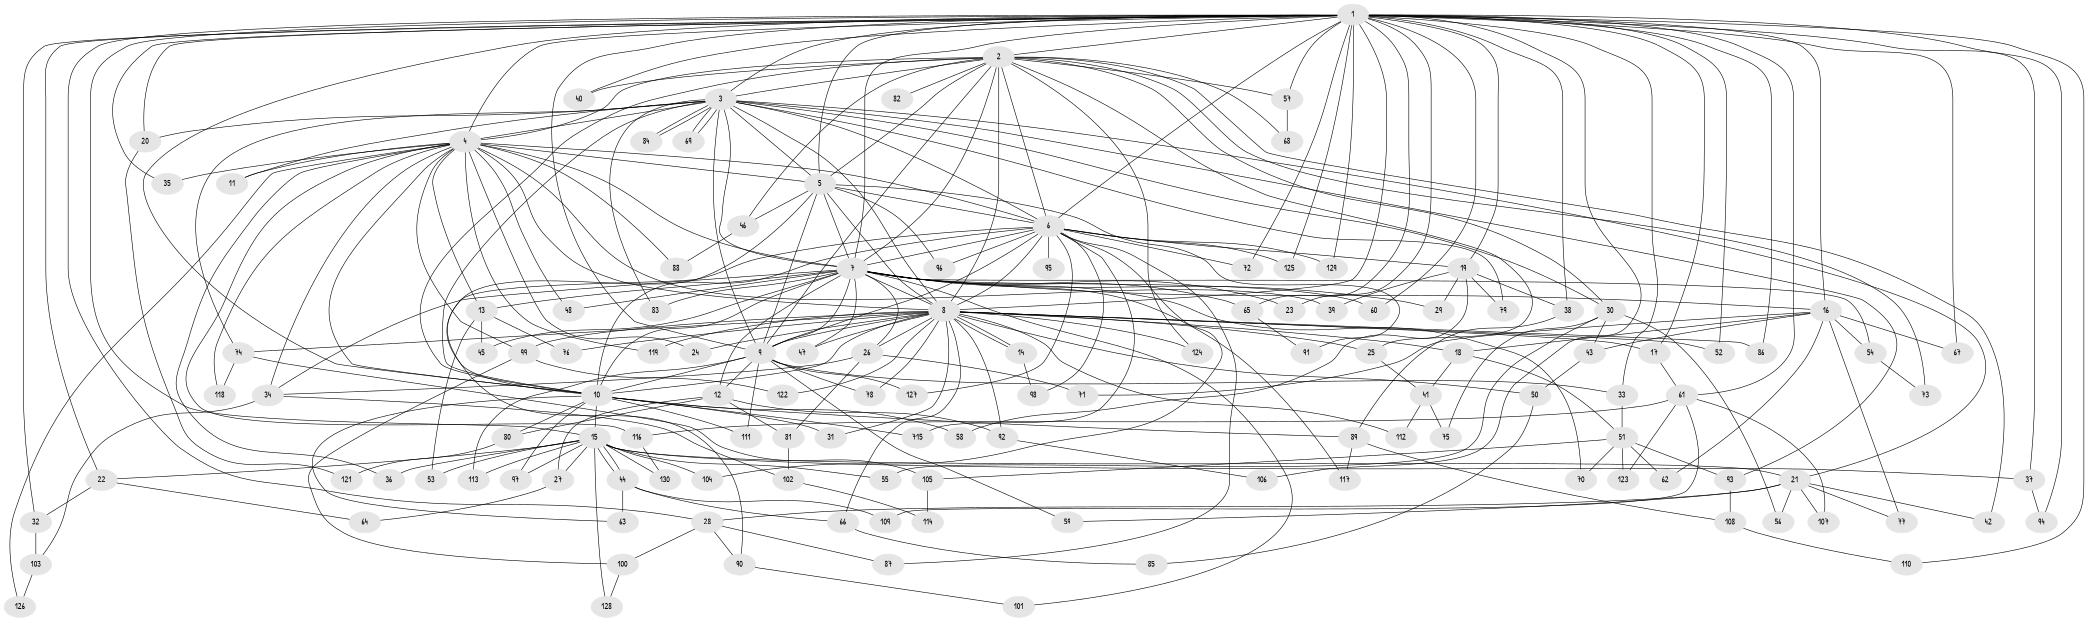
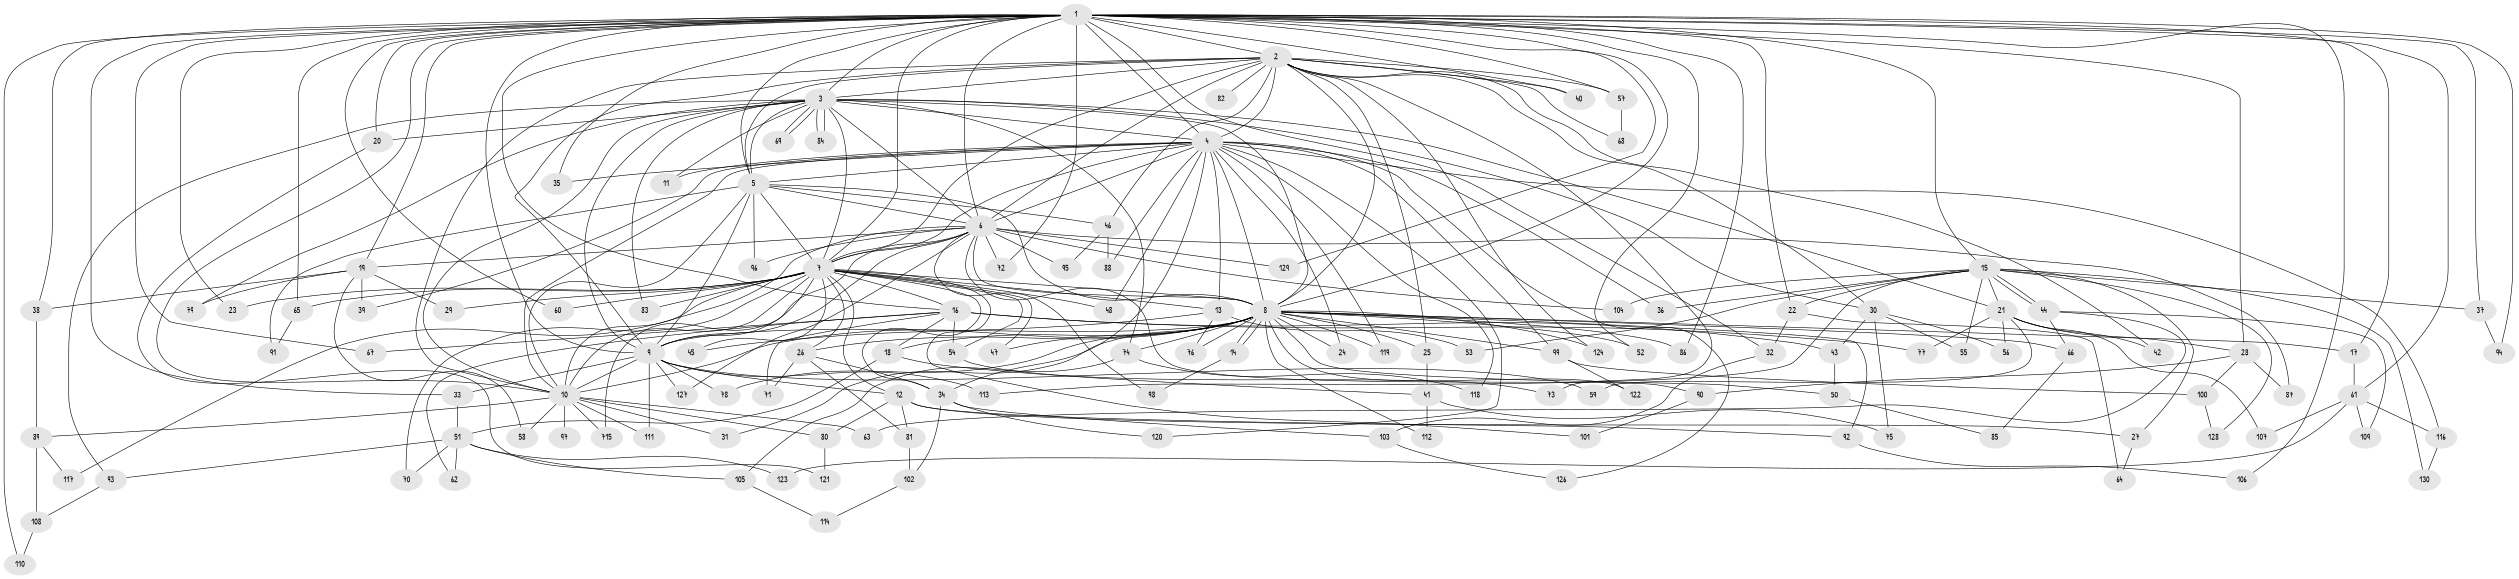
  graph {
    fontname="Patrick Hand"
    node [color=gray90 fontname="Patrick Hand" style=filled]
    edge [fontname="Patrick Hand"]
    1
    2
    3
    4
    5
    6
    7
    8
    9
    10
    15
    16
    17
    19
    20
    22
    23
    28
    32
    33
    35
    37
    38
    40
    52
    57
    60
    61
    65
    67
    72
    86
    94
    106
    110
-   125
    129
    25
    30
    42
    46
    68
    73
    82
    124
    11
    21
    69
    74
    79
    83
    84
    93
    13
    24
    36
    39
    48
    88
    99
    116
    118
    119
+   120
    126
    34
    91
    96
    87
    90
    95
    98
    104
    n74 [label=715]
    127
    12
    26
    29
    45
    47
    54
    70
    101
    117
    14
    18
    31
    50
    66
    76
    78
    92
    112
    122
    59
    111
    113
    58
    63
    80
    89
    97
    27
    53
    44
    55
    128
    130
    43
    62
    71
    77
    121
    64
    100
    103
    51
    107
    109
    123
    41
    56
    75
    105
    108
    81
    102
    85
    114
    1 -- 2
    1 -- 3
    1 -- 4
    1 -- 5
    1 -- 6
    1 -- 7
    1 -- 8
    1 -- 9
    1 -- 10
    1 -- 15
    1 -- 16
    1 -- 17
    1 -- 19
    1 -- 20
    1 -- 22
    1 -- 23
    1 -- 28
    1 -- 32
    1 -- 33
    1 -- 35
    1 -- 37
    1 -- 38
    1 -- 40
    1 -- 52
    1 -- 57
    1 -- 60
    1 -- 61
    1 -- 65
    1 -- 67
    1 -- 72
    1 -- 86
    1 -- 94
    1 -- 106
    1 -- 110
-   1 -- 125
    1 -- 129
    2 -- 3
    2 -- 4
    2 -- 5
    2 -- 6
    2 -- 7
    2 -- 8
    2 -- 9
    2 -- 10
    2 -- 40
    2 -- 57
    2 -- 25
    2 -- 30
    2 -- 42
    2 -- 46
    2 -- 68
    2 -- 73
    2 -- 82
    2 -- 124
    3 -- 4
    3 -- 5
    3 -- 6
    3 -- 7
    3 -- 8
    3 -- 9
    3 -- 10
    3 -- 20
    3 -- 30
    3 -- 11
    3 -- 21
    3 -- 69
    3 -- 69
    3 -- 74
    3 -- 79
    3 -- 83
    3 -- 84
    3 -- 84
    3 -- 93
    4 -- 5
    4 -- 6
    4 -- 7
    4 -- 8
    4 -- 10
    4 -- 35
    4 -- 11
    4 -- 13
    4 -- 24
    4 -- 36
    4 -- 39
    4 -- 48
    4 -- 88
    4 -- 99
    4 -- 116
    4 -- 118
    4 -- 119
+   4 -- 120
    4 -- 126
    4 -- 34
    5 -- 6
    5 -- 7
    5 -- 8
    5 -- 9
    5 -- 10
    5 -- 46
    5 -- 91
    5 -- 96
    6 -- 7
    6 -- 8
    6 -- 9
    6 -- 10
    6 -- 19
    6 -- 72
-   6 -- 125
    6 -- 129
    6 -- 96
    6 -- 87
    6 -- 90
    6 -- 95
    6 -- 98
    6 -- 104
    6 -- n74
    6 -- 127
    7 -- 8
    7 -- 9
    7 -- 10
    7 -- 16
    7 -- 23
    7 -- 60
    7 -- 65
    7 -- 83
    7 -- 13
    7 -- 48
    7 -- 34
    7 -- 12
    7 -- 26
    7 -- 29
    7 -- 45
    7 -- 47
    7 -- 54
    7 -- 70
    7 -- 101
    7 -- 117
    8 -- 9
    8 -- 10
    8 -- 17
    8 -- 52
    8 -- 86
    8 -- 25
    8 -- 124
    8 -- 74
    8 -- 24
    8 -- 99
    8 -- 119
    8 -- 26
    8 -- 47
    8 -- 14
    8 -- 14
    8 -- 18
    8 -- 31
    8 -- 50
    8 -- 66
    8 -- 76
    8 -- 78
    8 -- 92
    8 -- 112
    8 -- 122
    9 -- 10
    9 -- 33
    9 -- 127
    9 -- 12
    9 -- 78
    9 -- 59
    9 -- 111
    9 -- 113
-   10 -- 15
    10 -- n74
    10 -- 31
    10 -- 111
    10 -- 58
    10 -- 63
    10 -- 80
    10 -- 89
    10 -- 97
    15 -- 22
    15 -- 37
    15 -- 21
    15 -- 36
    15 -- 104
    15 -- 113
-   15 -- 97
    15 -- 27
    15 -- 53
    15 -- 44
    15 -- 44
    15 -- 55
    15 -- 128
    15 -- 130
    16 -- 67
    16 -- 54
    16 -- 18
    16 -- 43
    16 -- 62
    16 -- 71
    16 -- 77
    17 -- 61
    19 -- 38
    19 -- 79
    19 -- 39
    19 -- 29
    19 -- 58
    20 -- 121
    22 -- 32
    22 -- 64
    28 -- 87
    28 -- 90
    28 -- 100
    32 -- 103
    33 -- 51
    37 -- 94
    38 -- 89
    57 -- 68
    61 -- 116
    61 -- 107
    61 -- 109
    61 -- 123
    65 -- 91
    25 -- 41
    30 -- 55
    30 -- 43
    30 -- 56
    30 -- 75
    46 -- 88
+   46 -- 95
    21 -- 28
    21 -- 42
    21 -- 59
    21 -- 77
    21 -- 107
    21 -- 56
    74 -- 118
    74 -- 105
    93 -- 108
    13 -- 45
    13 -- 76
    13 -- 53
    99 -- 122
    99 -- 100
    116 -- 130
+   34 -- 120
    34 -- 103
    34 -- 102
    90 -- 101
    12 -- 92
    12 -- 80
    12 -- 27
    12 -- 81
    26 -- 34
    26 -- 71
    26 -- 81
    54 -- 73
    14 -- 98
    18 -- 51
    18 -- 41
    50 -- 85
    66 -- 85
    92 -- 106
    80 -- 121
    89 -- 117
    89 -- 108
    27 -- 64
    44 -- 66
    44 -- 63
    44 -- 109
    43 -- 50
    100 -- 128
    103 -- 126
    51 -- 93
    51 -- 70
    51 -- 62
    51 -- 123
    51 -- 105
    41 -- 112
    41 -- 75
    105 -- 114
    108 -- 110
    81 -- 102
    102 -- 114
  }
